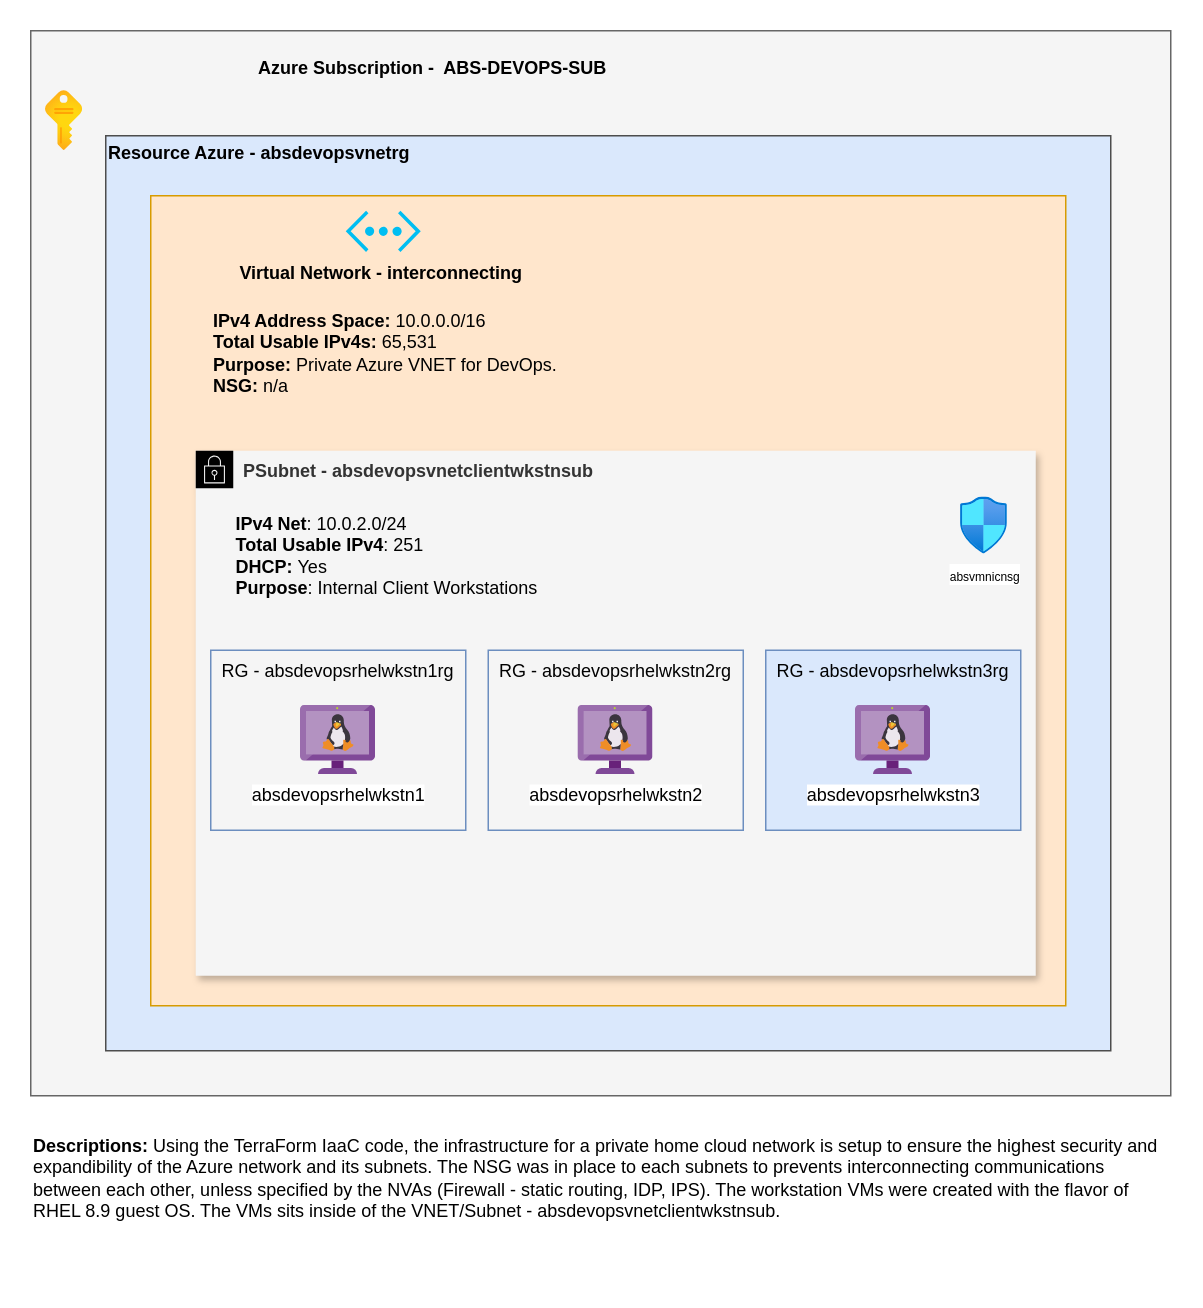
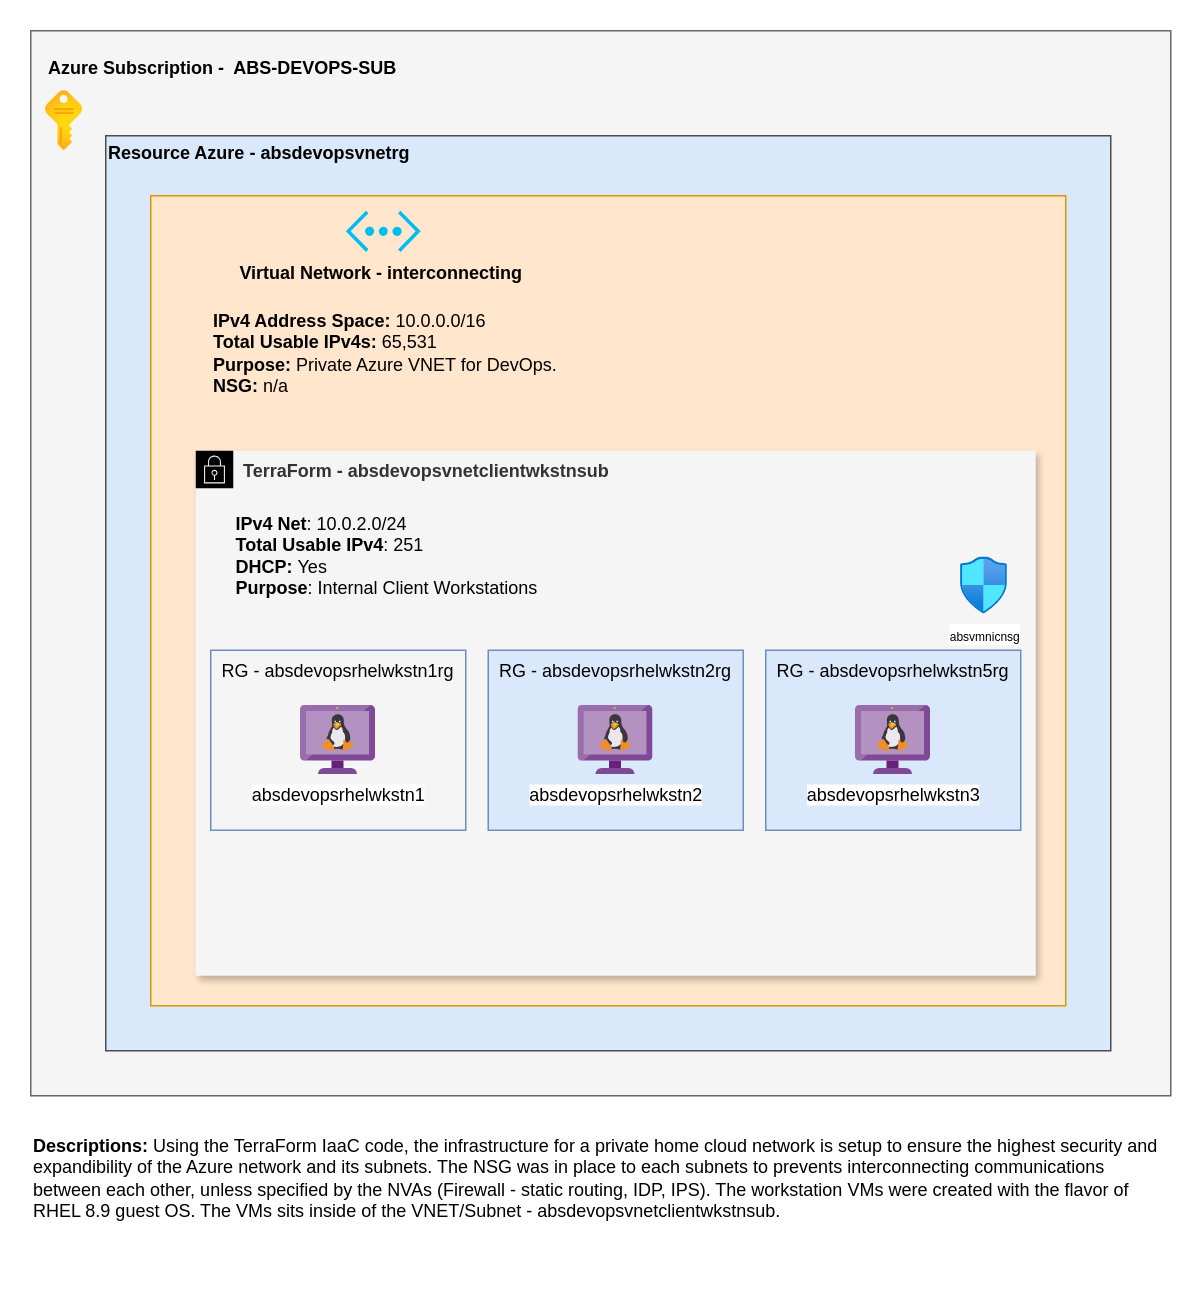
  <mxCell id="0" />
  <mxCell id="1" parent="0" />
  <mxCell id="2" value="" style="rounded=0;whiteSpace=wrap;html=1;fillColor=#f5f5f5;strokeColor=#666666;fontColor=#333333;" parent="1" vertex="1"><mxGeometry x="20" y="20" width="760" height="710" as="geometry" /></mxCell>
- <mxCell id="3" value="Azure Subscription -&amp;nbsp; ABS-DEVOPS-SUB" style="text;html=1;strokeColor=none;fillColor=none;align=left;verticalAlign=middle;whiteSpace=wrap;rounded=0;fontStyle=1" parent="1" vertex="1"><mxGeometry x="170" y="30" width="410" height="30" as="geometry" /></mxCell>
+ <mxCell id="3" value="Azure Subscription -&amp;nbsp; ABS-DEVOPS-SUB" style="text;html=1;strokeColor=none;fillColor=none;align=left;verticalAlign=middle;whiteSpace=wrap;rounded=0;fontStyle=1" parent="1" vertex="1"><mxGeometry x="30" y="30" width="410" height="30" as="geometry" /></mxCell>
  <mxCell id="4" value="&lt;b&gt;Descriptions: &lt;/b&gt;Using the TerraForm IaaC code, the infrastructure for a private home cloud network is setup to ensure the highest security and expandibility of the Azure network and its subnets. The NSG was in place to each subnets to prevents interconnecting communications between each other, unless specified by the NVAs (Firewall - static routing, IDP, IPS). The workstation VMs were created with the flavor of RHEL 8.9 guest OS. The VMs sits inside of the VNET/Subnet - absdevopsvnetclientwkstnsub." style="text;html=1;strokeColor=none;fillColor=none;align=left;verticalAlign=top;whiteSpace=wrap;rounded=0;" parent="1" vertex="1"><mxGeometry x="20" y="750" width="760" height="100" as="geometry" /></mxCell>
  <mxCell id="5" value="" style="image;aspect=fixed;html=1;points=[];align=center;fontSize=12;image=img/lib/azure2/general/Subscriptions.svg;" parent="1" vertex="1"><mxGeometry x="30" y="60" width="24.79" height="40" as="geometry" /></mxCell>
  <mxCell id="6" value="&lt;b&gt;Resource Azure -&amp;nbsp;absdevopsvnetrg&lt;/b&gt;" style="fontStyle=0;verticalAlign=top;align=left;spacingTop=-2;fillColor=#dae8fc;rounded=0;whiteSpace=wrap;html=1;strokeColor=#4D4D4D;strokeWidth=1;container=1;collapsible=0;expand=0;recursiveResize=0;" parent="1" vertex="1"><mxGeometry x="70" y="90" width="670" height="610" as="geometry" /></mxCell>
  <mxCell id="7" value="" style="rounded=0;whiteSpace=wrap;html=1;fillColor=#ffe6cc;strokeColor=#d79b00;" parent="6" vertex="1"><mxGeometry x="30" y="40" width="610" height="540" as="geometry" /></mxCell>
  <mxCell id="8" value="&lt;b&gt;Virtual Network -&amp;nbsp;interconnecting&amp;nbsp;&lt;/b&gt;" style="verticalLabelPosition=bottom;html=1;verticalAlign=top;align=center;strokeColor=none;fillColor=#00BEF2;shape=mxgraph.azure.virtual_network;pointerEvents=1;" parent="6" vertex="1"><mxGeometry x="160" y="50" width="50" height="27.5" as="geometry" /></mxCell>
- <mxCell id="9" value="&lt;b&gt;PSubnet -&amp;nbsp;absdevopsvnetclientwkstnsub&lt;/b&gt;" style="points=[[0,0],[0.25,0],[0.5,0],[0.75,0],[1,0],[1,0.25],[1,0.5],[1,0.75],[1,1],[0.75,1],[0.5,1],[0.25,1],[0,1],[0,0.75],[0,0.5],[0,0.25]];outlineConnect=0;html=1;whiteSpace=wrap;fontSize=12;fontStyle=0;container=1;pointerEvents=0;collapsible=0;recursiveResize=0;shape=mxgraph.aws4.group;grIcon=mxgraph.aws4.group_security_group;grStroke=0;strokeColor=default;fillColor=#F5F5F5;verticalAlign=top;align=left;spacingLeft=30;fontColor=#333333;dashed=1;fillStyle=solid;fixDash=0;perimeterSpacing=1;shadow=1;" parent="6" vertex="1"><mxGeometry x="60" y="210" width="560" height="350" as="geometry" /></mxCell>
+ <mxCell id="9" value="&lt;b&gt;TerraForm -&amp;nbsp;absdevopsvnetclientwkstnsub&lt;/b&gt;" style="points=[[0,0],[0.25,0],[0.5,0],[0.75,0],[1,0],[1,0.25],[1,0.5],[1,0.75],[1,1],[0.75,1],[0.5,1],[0.25,1],[0,1],[0,0.75],[0,0.5],[0,0.25]];outlineConnect=0;html=1;whiteSpace=wrap;fontSize=12;fontStyle=0;container=1;pointerEvents=0;collapsible=0;recursiveResize=0;shape=mxgraph.aws4.group;grIcon=mxgraph.aws4.group_security_group;grStroke=0;strokeColor=default;fillColor=#F5F5F5;verticalAlign=top;align=left;spacingLeft=30;fontColor=#333333;dashed=1;fillStyle=solid;fixDash=0;perimeterSpacing=1;shadow=1;" parent="6" vertex="1"><mxGeometry x="60" y="210" width="560" height="350" as="geometry" /></mxCell>
  <mxCell id="10" value="&lt;b&gt;IPv4 Net&lt;/b&gt;: 10.0.2.0/24&amp;nbsp;&lt;br&gt;&lt;b&gt;Total Usable IPv4&lt;/b&gt;: 251&lt;br&gt;&lt;b&gt;DHCP: &lt;/b&gt;Yes&lt;br&gt;&lt;b&gt;Purpose&lt;/b&gt;: Internal Client Workstations" style="text;html=1;strokeColor=none;fillColor=none;align=left;verticalAlign=top;whiteSpace=wrap;rounded=0;" parent="9" vertex="1"><mxGeometry x="25" y="35" width="230" height="85" as="geometry" /></mxCell>
- <mxCell id="11" value="RG -&amp;nbsp;absdevopsrhelwkstn2rg" style="rounded=0;whiteSpace=wrap;html=1;align=center;verticalAlign=top;fillColor=#f5f5f5;strokeColor=#6c8ebf;" parent="9" vertex="1"><mxGeometry x="195" y="133" width="170" height="120" as="geometry" /></mxCell>
+ <mxCell id="11" value="RG -&amp;nbsp;absdevopsrhelwkstn2rg" style="rounded=0;whiteSpace=wrap;html=1;align=center;verticalAlign=top;fillColor=#dae8fc;strokeColor=#6c8ebf;" parent="9" vertex="1"><mxGeometry x="195" y="133" width="170" height="120" as="geometry" /></mxCell>
  <mxCell id="12" value="absdevopsrhelwkstn2" style="image;sketch=0;aspect=fixed;html=1;points=[];align=center;fontSize=12;image=img/lib/mscae/VM_Linux_Non_Azure.svg;" parent="9" vertex="1"><mxGeometry x="255" y="170" width="50" height="46" as="geometry" /></mxCell>
  <mxCell id="13" value="&lt;b&gt;IPv4 Address Space: &lt;/b&gt;10.0.0.0/16&lt;br&gt;&lt;b&gt;Total Usable IPv4s:&amp;nbsp;&lt;/b&gt;65,531&lt;br&gt;&lt;b&gt;Purpose: &lt;/b&gt;Private Azure VNET for DevOps.&lt;br&gt;&lt;b&gt;NSG:&lt;/b&gt; n/a" style="text;html=1;strokeColor=none;fillColor=none;align=left;verticalAlign=top;whiteSpace=wrap;rounded=0;" parent="6" vertex="1"><mxGeometry x="70" y="110" width="250" height="80" as="geometry" /></mxCell>
- <mxCell id="14" value="&lt;font style=&quot;font-size: 8px;&quot;&gt;absvmnicnsg&lt;/font&gt;" style="image;aspect=fixed;html=1;points=[];align=center;fontSize=12;image=img/lib/azure2/networking/Network_Security_Groups.svg;" parent="6" vertex="1"><mxGeometry x="570" y="241" width="31.29" height="38" as="geometry" /></mxCell>
+ <mxCell id="14" value="&lt;font style=&quot;font-size: 8px;&quot;&gt;absvmnicnsg&lt;/font&gt;" style="image;aspect=fixed;html=1;points=[];align=center;fontSize=12;image=img/lib/azure2/networking/Network_Security_Groups.svg;" parent="6" vertex="1"><mxGeometry x="570" y="281" width="31.29" height="38" as="geometry" /></mxCell>
  <mxCell id="15" value="RG -&amp;nbsp;absdevopsrhelwkstn1rg" style="rounded=0;whiteSpace=wrap;html=1;align=center;verticalAlign=top;fillColor=#f5f5f5;strokeColor=#6c8ebf;" parent="6" vertex="1"><mxGeometry x="70" y="343" width="170" height="120" as="geometry" /></mxCell>
  <mxCell id="16" value="absdevopsrhelwkstn1" style="image;sketch=0;aspect=fixed;html=1;points=[];align=center;fontSize=12;image=img/lib/mscae/VM_Linux_Non_Azure.svg;" parent="6" vertex="1"><mxGeometry x="130" y="380" width="50" height="46" as="geometry" /></mxCell>
- <mxCell id="17" value="RG -&amp;nbsp;absdevopsrhelwkstn3rg" style="rounded=0;whiteSpace=wrap;html=1;align=center;verticalAlign=top;fillColor=#dae8fc;strokeColor=#6c8ebf;" parent="6" vertex="1"><mxGeometry x="440.0" y="343" width="170" height="120" as="geometry" /></mxCell>
+ <mxCell id="17" value="RG -&amp;nbsp;absdevopsrhelwkstn5rg" style="rounded=0;whiteSpace=wrap;html=1;align=center;verticalAlign=top;fillColor=#dae8fc;strokeColor=#6c8ebf;" parent="6" vertex="1"><mxGeometry x="440.0" y="343" width="170" height="120" as="geometry" /></mxCell>
  <mxCell id="18" value="absdevopsrhelwkstn3" style="image;sketch=0;aspect=fixed;html=1;points=[];align=center;fontSize=12;image=img/lib/mscae/VM_Linux_Non_Azure.svg;" parent="6" vertex="1"><mxGeometry x="500" y="380" width="50" height="46" as="geometry" /></mxCell>
